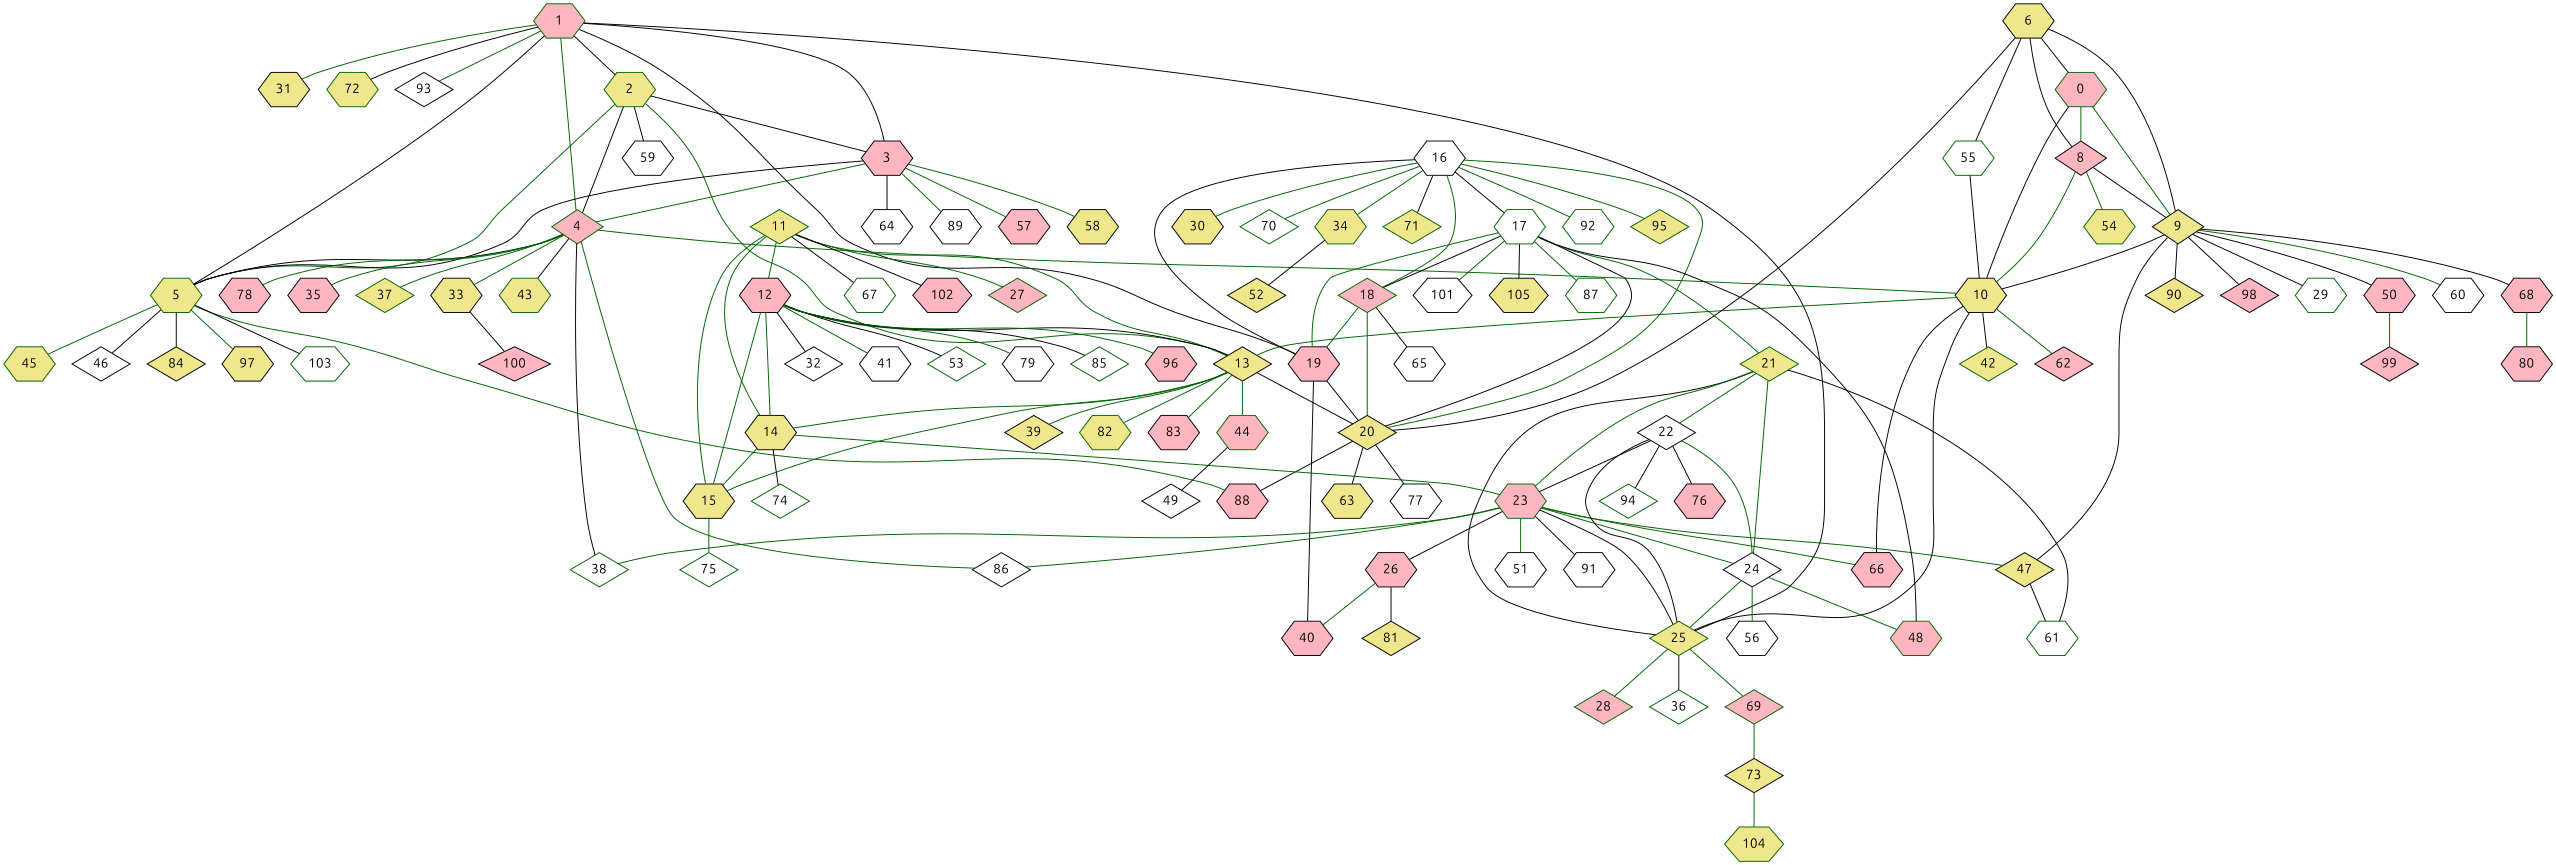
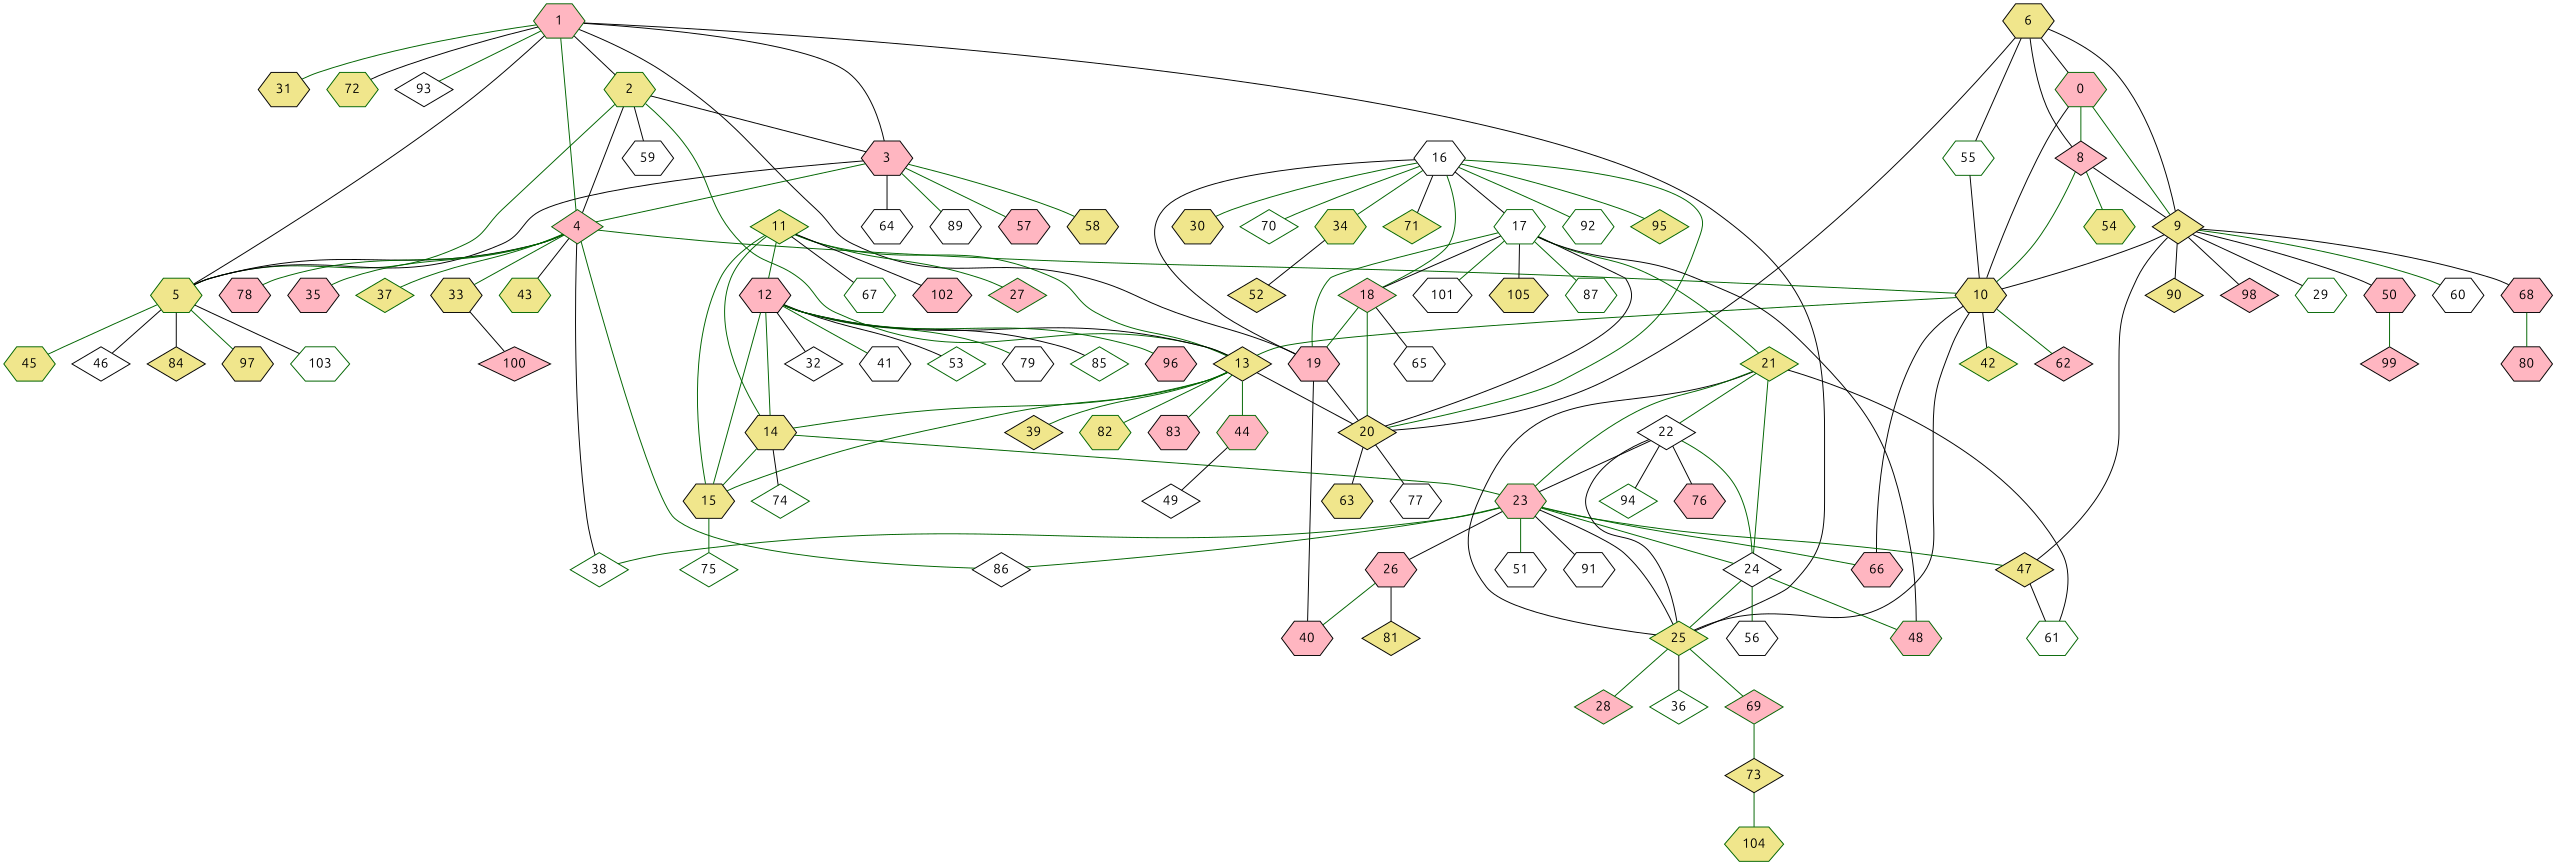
  graph {
    fontname=Ubuntu
    node [color=black fillcolor=khaki fontname=Ubuntu shape=hexagon style=filled]
    edge [color=darkgreen fontname=Ubuntu]
    1 [color=darkgreen fillcolor=lightpink]
    2 [color=darkgreen]
    3 [fillcolor=lightpink]
    4 [color=darkgreen fillcolor=lightpink shape=diamond]
    5 [color=darkgreen]
    19 [fillcolor=lightpink]
    25 [color=darkgreen shape=diamond]
    31
    72 [color=darkgreen]
    93 [fillcolor=white shape=diamond]
    13 [shape=diamond]
    59 [fillcolor=white]
    57 [fillcolor=lightpink]
    58
    64 [fillcolor=white]
    89 [fillcolor=white]
    10
    33
    35 [fillcolor=lightpink]
    37 [color=darkgreen shape=diamond]
    38 [color=darkgreen fillcolor=white shape=diamond]
    43 [color=darkgreen]
    78 [fillcolor=lightpink]
    86 [fillcolor=white shape=diamond]
    45 [color=darkgreen]
    46 [fillcolor=white shape=diamond]
    84 [shape=diamond]
-   88 [fillcolor=lightpink]
    97
    103 [color=darkgreen fillcolor=white]
    20 [shape=diamond]
    40 [fillcolor=lightpink]
    28 [color=darkgreen fillcolor=lightpink shape=diamond]
    36 [color=darkgreen fillcolor=white shape=diamond]
    69 [color=darkgreen fillcolor=lightpink shape=diamond]
    14
    15
    39 [shape=diamond]
    44 [color=darkgreen fillcolor=lightpink]
    82 [color=darkgreen]
    83 [fillcolor=lightpink]
    42 [color=darkgreen shape=diamond]
    62 [fillcolor=lightpink shape=diamond]
    66 [fillcolor=lightpink]
    100 [fillcolor=lightpink shape=diamond]
    n46 [color=darkgreen fillcolor=lightpink label=0]
    6
    8 [fillcolor=lightpink shape=diamond]
    9 [shape=diamond]
    55 [color=darkgreen fillcolor=white]
    54 [color=darkgreen]
    29 [color=darkgreen fillcolor=white]
    47 [shape=diamond]
    50 [fillcolor=lightpink]
    60 [fillcolor=white]
    68 [fillcolor=lightpink]
    90 [shape=diamond]
    98 [fillcolor=lightpink shape=diamond]
    63
    77 [fillcolor=white]
    61 [color=darkgreen fillcolor=white]
    99 [fillcolor=lightpink shape=diamond]
    80 [fillcolor=lightpink]
    11 [color=darkgreen shape=diamond]
    12 [fillcolor=lightpink]
    27 [color=darkgreen fillcolor=lightpink shape=diamond]
    67 [color=darkgreen fillcolor=white]
    102 [fillcolor=lightpink]
    32 [fillcolor=white shape=diamond]
    41 [fillcolor=white]
    53 [color=darkgreen fillcolor=white shape=diamond]
    79 [fillcolor=white]
    85 [color=darkgreen fillcolor=white shape=diamond]
    96 [fillcolor=lightpink]
    23 [color=darkgreen fillcolor=lightpink]
    74 [color=darkgreen fillcolor=white shape=diamond]
    75 [color=darkgreen fillcolor=white shape=diamond]
    49 [fillcolor=white shape=diamond]
    24 [fillcolor=white shape=diamond]
    26 [fillcolor=lightpink]
    51 [fillcolor=white]
    91 [fillcolor=white]
    16 [fillcolor=white]
    17 [color=darkgreen fillcolor=white]
    18 [color=darkgreen fillcolor=lightpink shape=diamond]
    30
    34 [color=darkgreen]
    70 [color=darkgreen fillcolor=white shape=diamond]
    71 [color=darkgreen shape=diamond]
    92 [color=darkgreen fillcolor=white]
    95 [color=darkgreen shape=diamond]
    21 [color=darkgreen shape=diamond]
    48 [color=darkgreen fillcolor=lightpink]
    87 [color=darkgreen fillcolor=white]
    101 [fillcolor=white]
    105
    65 [fillcolor=white]
    52 [shape=diamond]
    22 [fillcolor=white shape=diamond]
    76 [fillcolor=lightpink]
    94 [color=darkgreen fillcolor=white shape=diamond]
    56 [fillcolor=white]
    81 [shape=diamond]
    73 [shape=diamond]
    104 [color=darkgreen]
    1 -- 2 [color=black]
    1 -- 3 [color=black]
    1 -- 4
    1 -- 5 [color=black]
    1 -- 19 [color=black]
    1 -- 25 [color=black]
    1 -- 31
    1 -- 72 [color=black]
    1 -- 93
    2 -- 3 [color=black]
    2 -- 4 [color=black]
    2 -- 5
    2 -- 13
    2 -- 59 [color=black]
    3 -- 4
    3 -- 5 [color=black]
    3 -- 57
    3 -- 58
    3 -- 64 [color=black]
    3 -- 89
    4 -- 5 [color=black]
    4 -- 10
    4 -- 33
    4 -- 35
    4 -- 37
    4 -- 38 [color=black]
    4 -- 43 [color=black]
    4 -- 78
    4 -- 86
    5 -- 45
    5 -- 46 [color=black]
    5 -- 84 [color=black]
-   5 -- 88
    5 -- 97
    5 -- 103 [color=black]
    19 -- 20 [color=black]
    19 -- 40 [color=black]
    25 -- 28
    25 -- 36 [color=black]
    25 -- 69
    13 -- 20 [color=black]
    13 -- 14
    13 -- 15
    13 -- 39
    13 -- 44
    13 -- 82
    13 -- 83
    10 -- 25 [color=black]
    10 -- 13
    10 -- 42 [color=black]
    10 -- 62
    10 -- 66 [color=black]
    33 -- 100 [color=black]
-   20 -- 88 [color=black]
    20 -- 63 [color=black]
    20 -- 77 [color=black]
    69 -- 73
    14 -- 15
    14 -- 23
    14 -- 74 [color=black]
    15 -- 75
    44 -- 49 [color=black]
    n46 -- 10 [color=black]
    n46 -- 8
    n46 -- 9
    6 -- 20 [color=black]
    6 -- n46 [color=black]
    6 -- 8 [color=black]
    6 -- 9 [color=black]
    6 -- 55 [color=black]
    8 -- 10
    8 -- 9 [color=black]
    8 -- 54
    9 -- 10 [color=black]
    9 -- 29 [color=black]
    9 -- 47 [color=black]
    9 -- 50 [color=black]
    9 -- 60
    9 -- 68 [color=black]
    9 -- 90 [color=black]
    9 -- 98 [color=black]
    55 -- 10 [color=black]
    47 -- 61 [color=black]
    50 -- 99
    68 -- 80
    11 -- 13
    11 -- 14
    11 -- 15
    11 -- 12
    11 -- 27
    11 -- 67 [color=black]
    11 -- 102 [color=black]
    12 -- 13 [color=black]
    12 -- 14
    12 -- 15
    12 -- 32 [color=black]
    12 -- 41
    12 -- 53 [color=black]
    12 -- 79
    12 -- 85 [color=black]
    12 -- 96
    23 -- 25 [color=black]
    23 -- 38
    23 -- 86
    23 -- 66
    23 -- 47
    23 -- 24
    23 -- 26 [color=black]
    23 -- 51
    23 -- 91 [color=black]
    24 -- 25
    24 -- 48
    24 -- 56
    26 -- 40
    26 -- 81 [color=black]
    16 -- 19 [color=black]
    16 -- 20
    16 -- 17 [color=black]
    16 -- 18
    16 -- 30
    16 -- 34
    16 -- 70
    16 -- 71 [color=black]
    16 -- 92
    16 -- 95
    17 -- 19
    17 -- 20 [color=black]
    17 -- 18 [color=black]
    17 -- 21
    17 -- 48 [color=black]
    17 -- 87
    17 -- 101
    17 -- 105 [color=black]
    18 -- 19
    18 -- 20
    18 -- 65 [color=black]
    34 -- 52 [color=black]
    21 -- 25 [color=black]
    21 -- 61 [color=black]
    21 -- 23
    21 -- 24
    21 -- 22
    22 -- 25 [color=black]
    22 -- 23 [color=black]
    22 -- 24
    22 -- 76 [color=black]
    22 -- 94 [color=black]
    73 -- 104
  }
